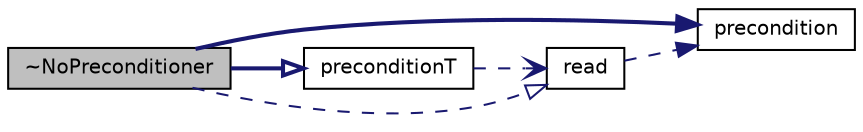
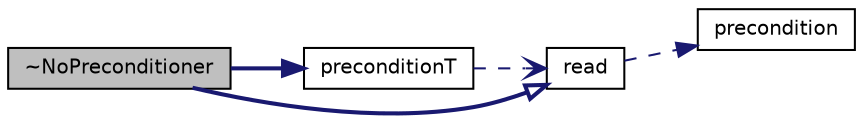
  digraph {
    rankdir=LR
    node [color=black fontname=Helvetica fontsize=10 shape=record]
    edge [arrowhead=normal color=midnightblue fontname=Helvetica fontsize=10 labelfontname=Helvetica labelfontsize=10 style=dashed]
    n1 [fillcolor=grey75 fontcolor=black height=0.2 label="~NoPreconditioner" style=filled width=0.4]
    n2 [height=0.2 label=precondition width=0.4]
    n3 [height=0.2 label=preconditionT width=0.4]
    n4 [height=0.2 label=read width=0.4]
-   n1 -> n2 [style=bold]
-   n1 -> n3 [arrowhead=onormal style=bold]
-   n1 -> n4 [arrowhead=onormal]
+   n1 -> n3 [style=bold]
+   n1 -> n4 [arrowhead=onormal style=bold]
    n3 -> n4 [arrowhead=vee]
    n4 -> n2
  }
